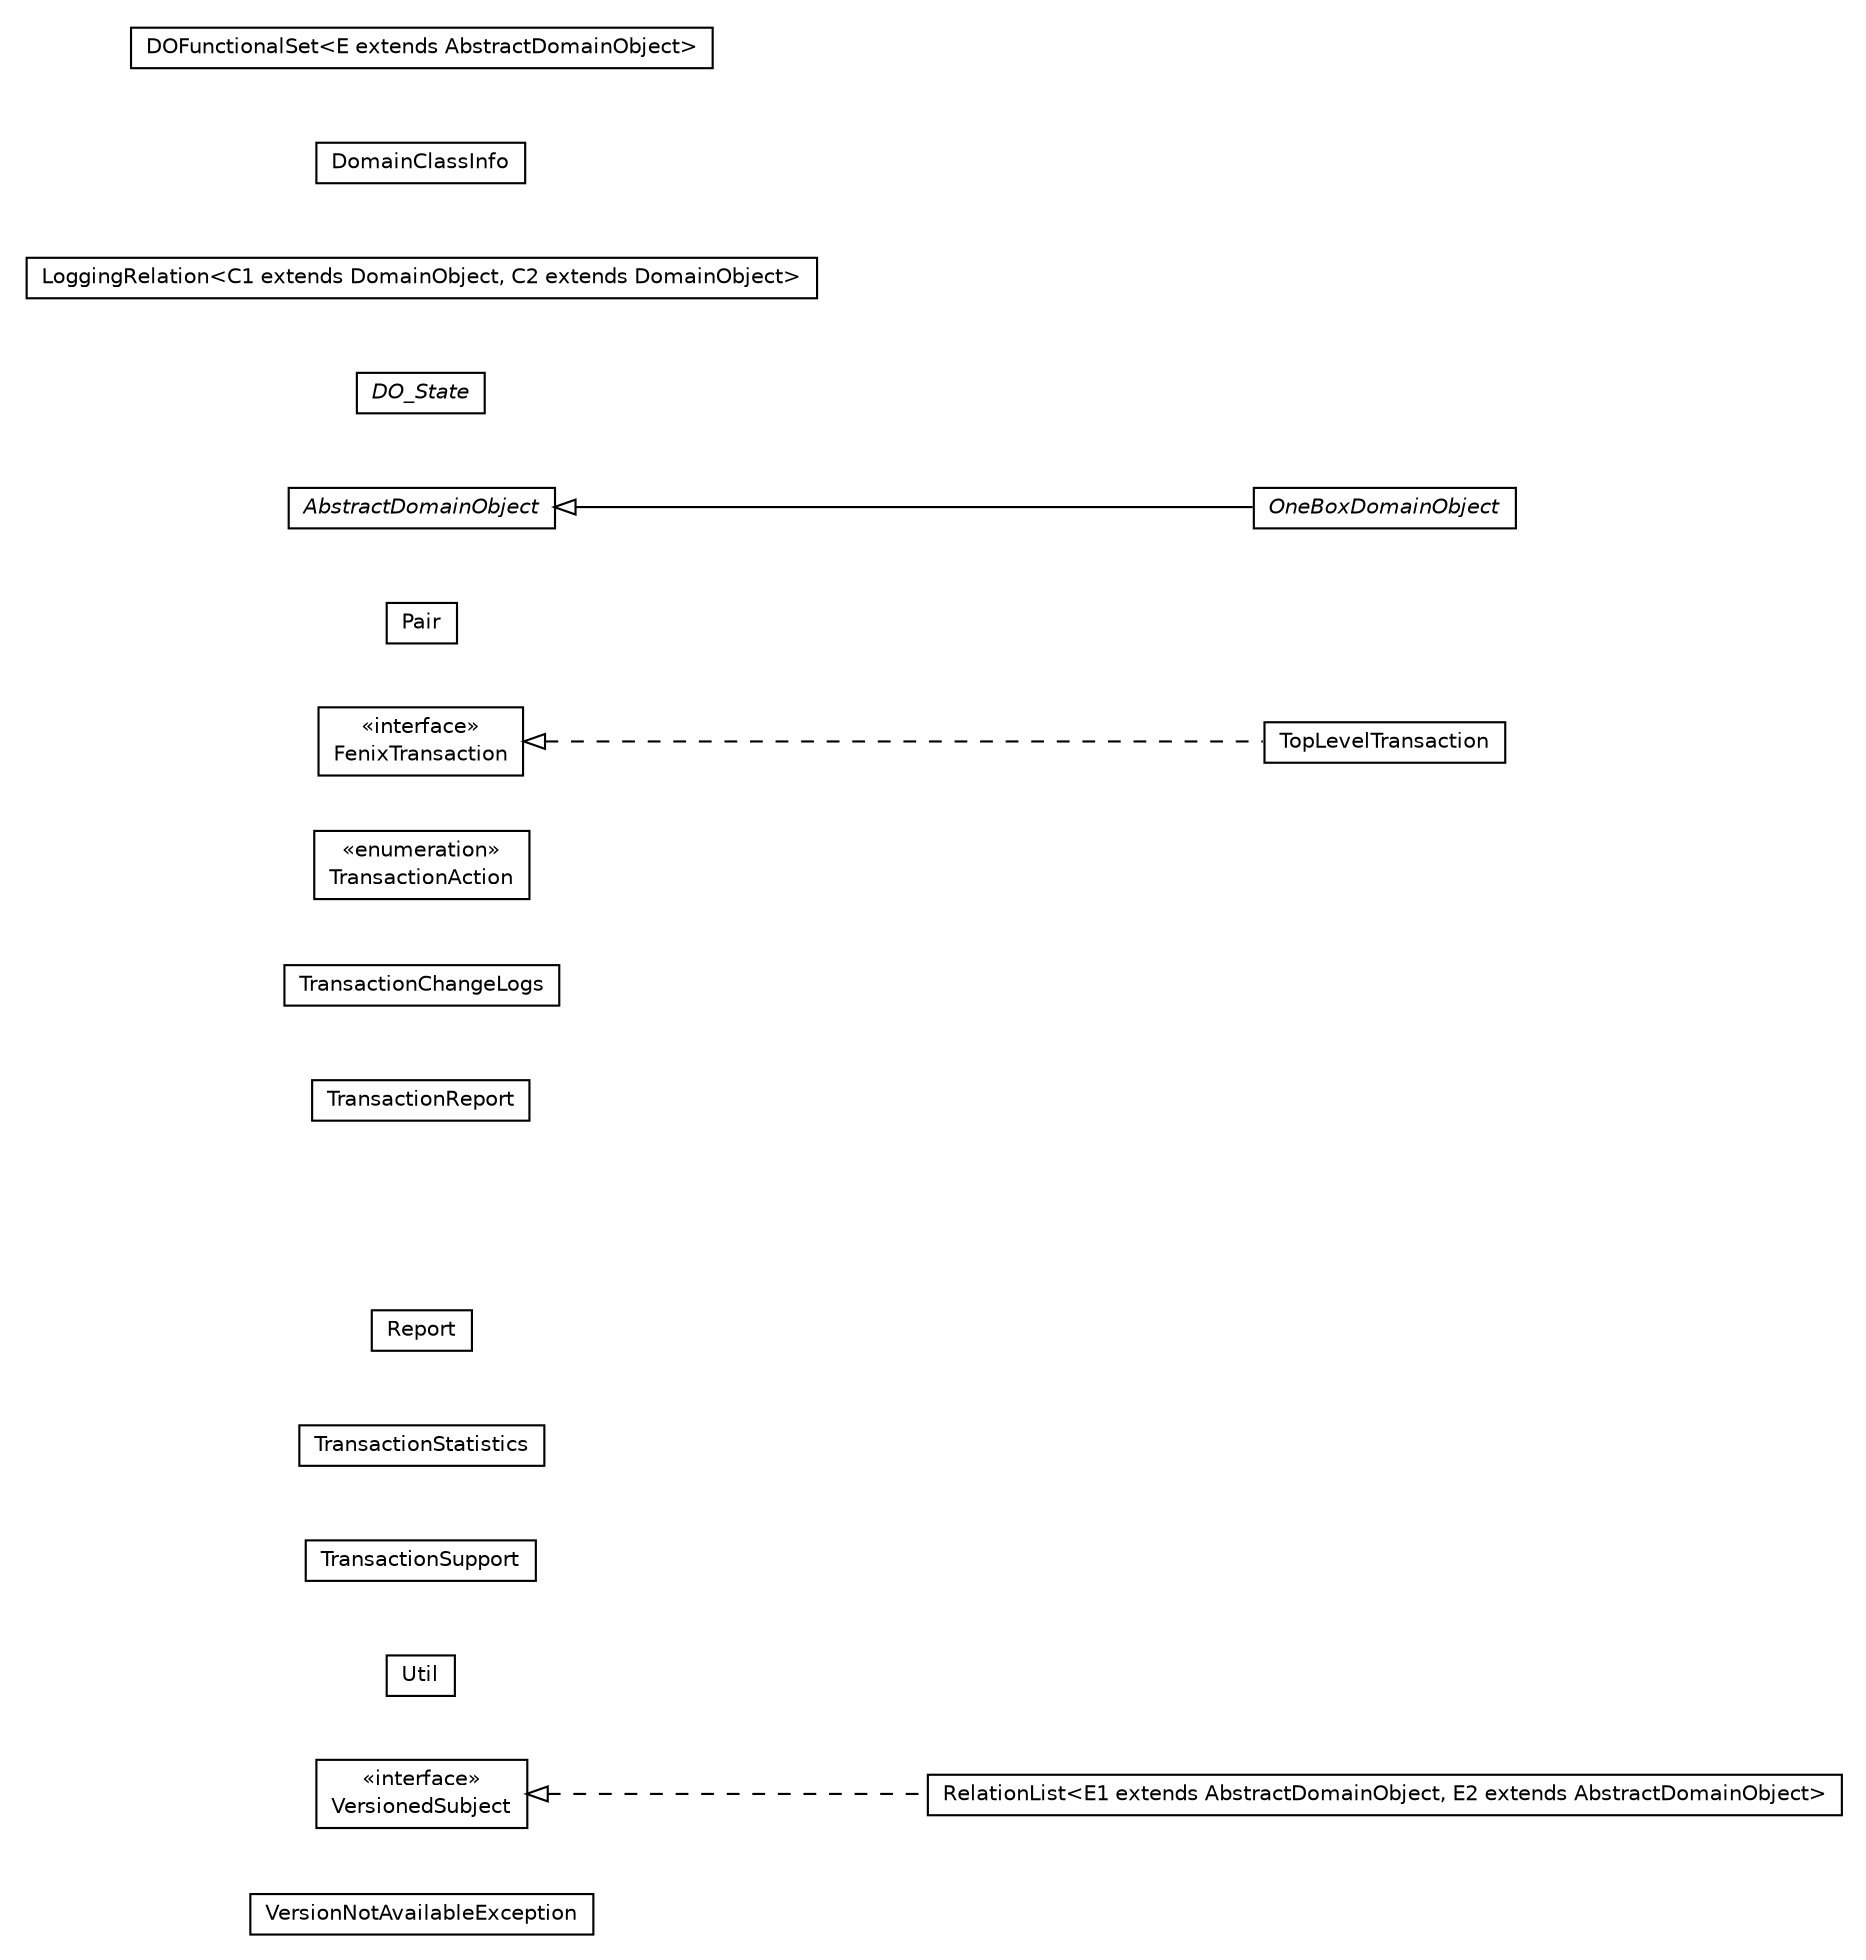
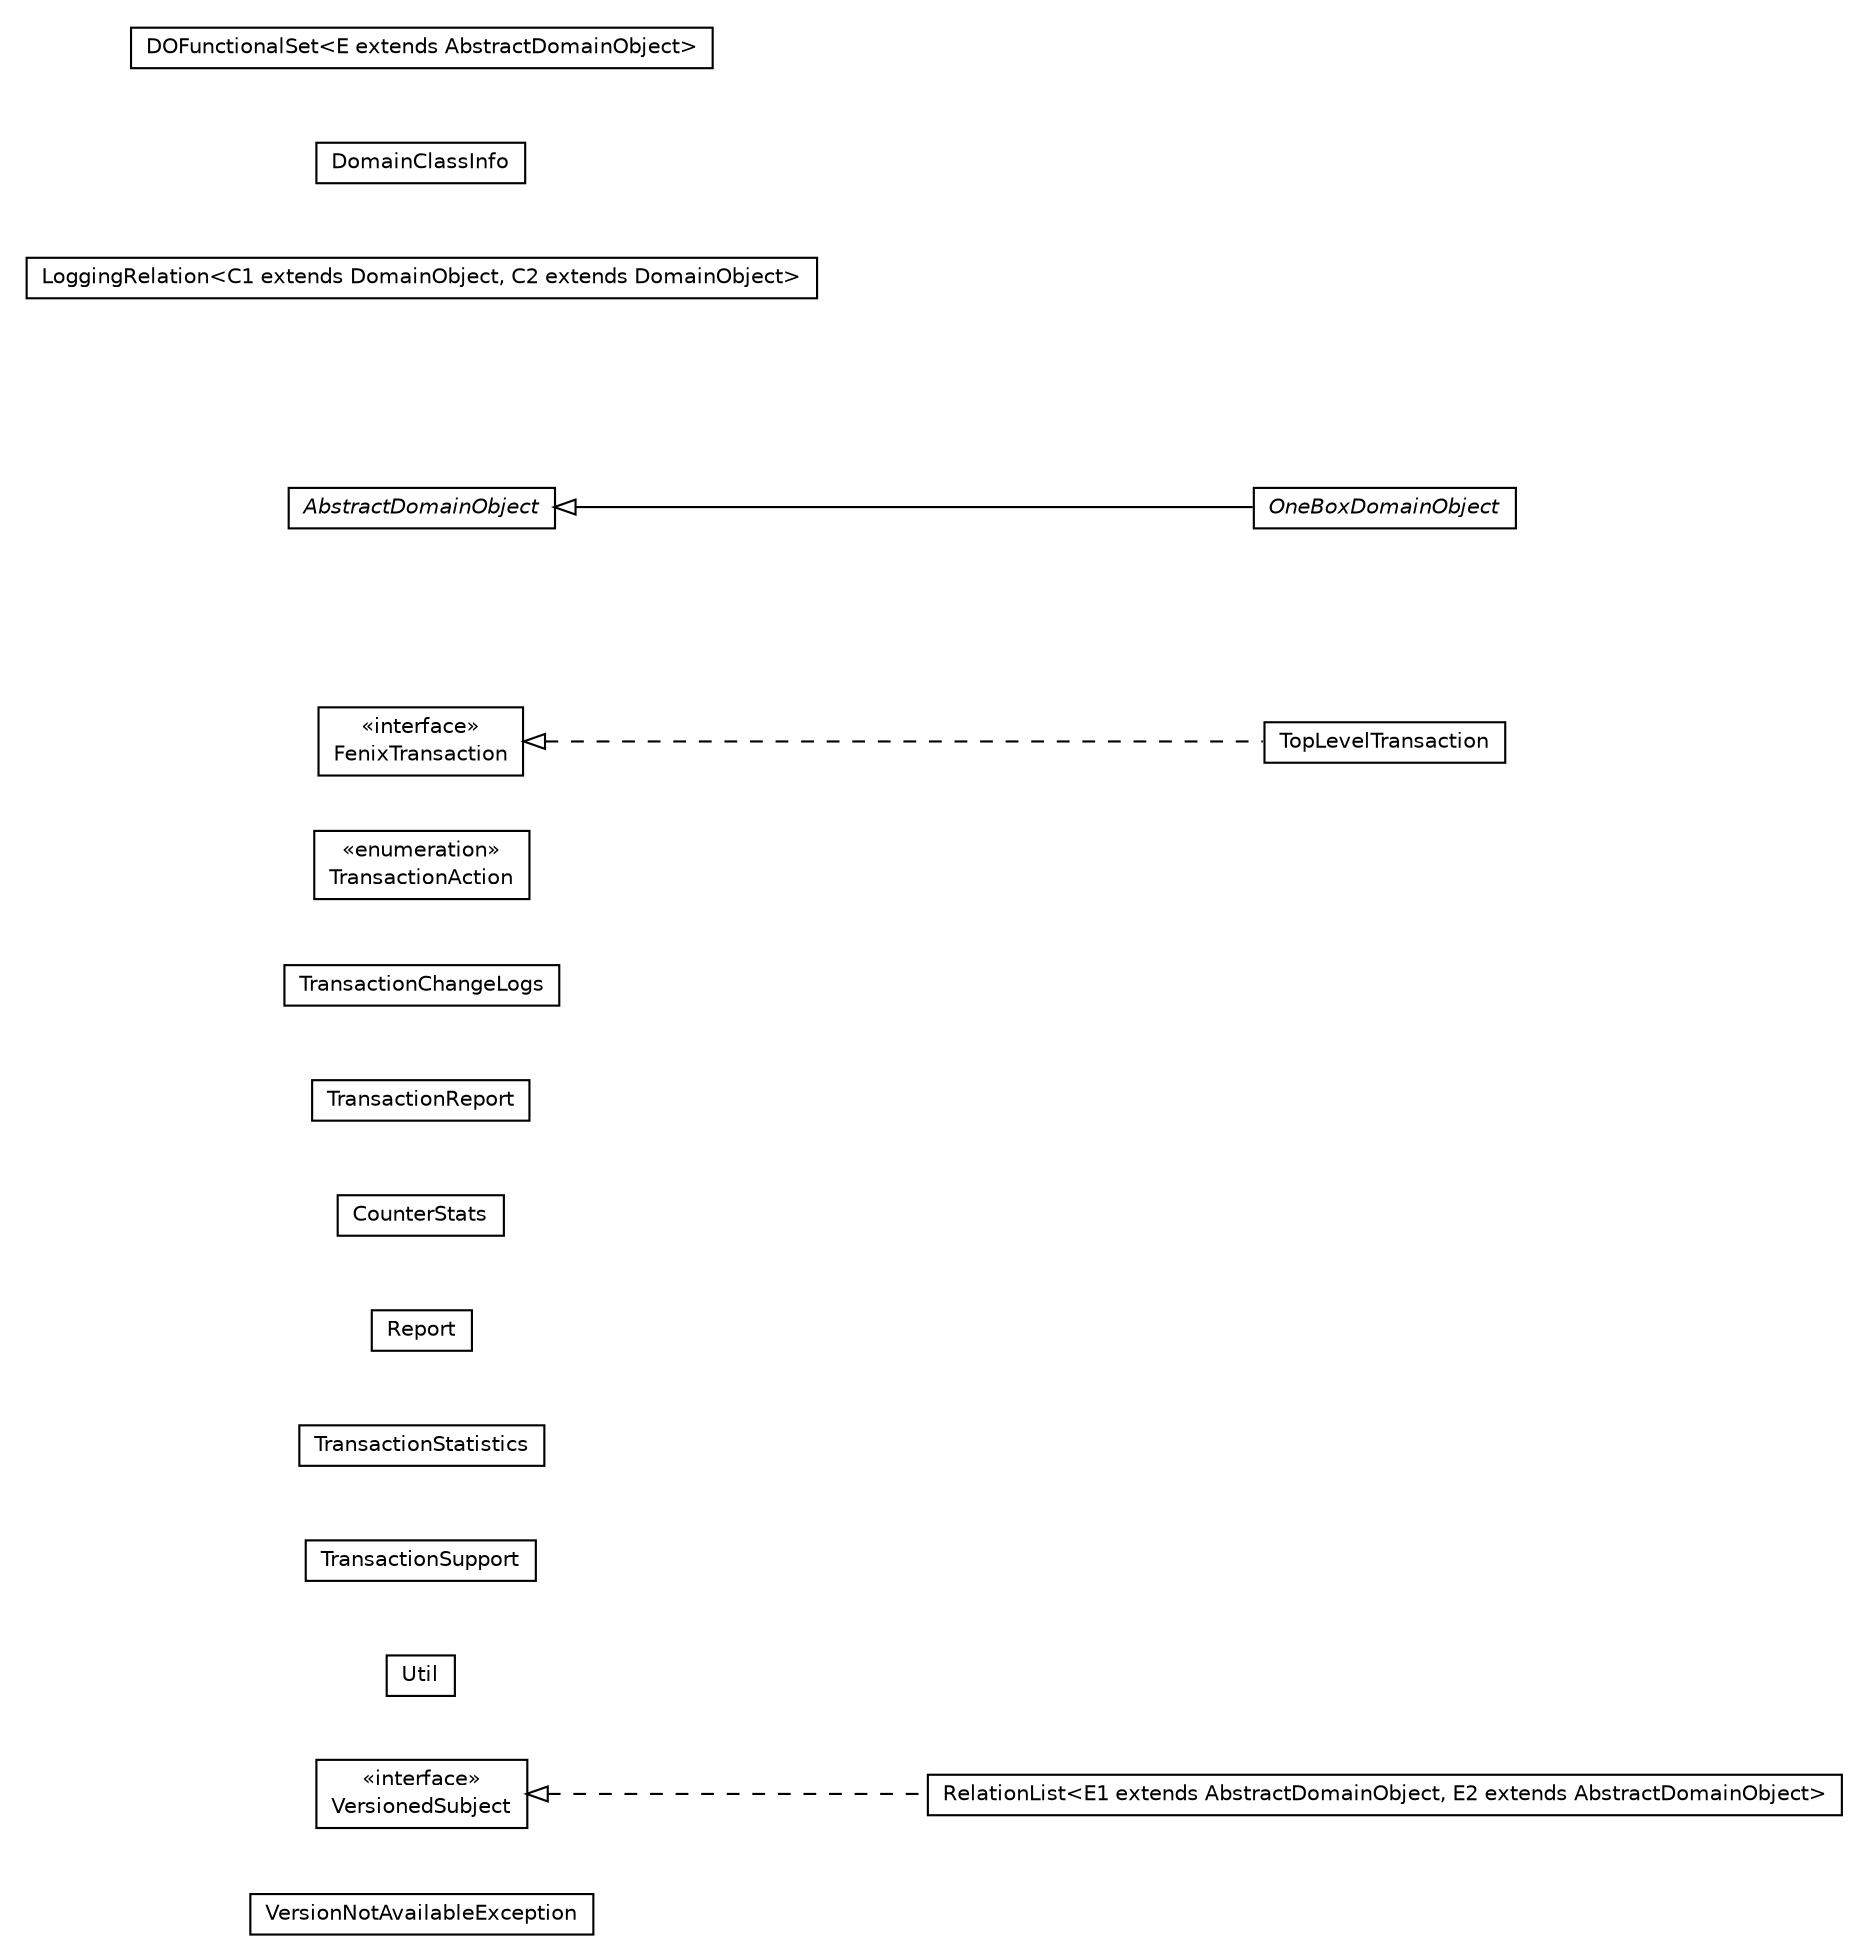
  digraph {
    nodesep=0.25
    rankdir=LR
    ranksep=0.5
    node [fontcolor=black fontname=Helvetica fontsize=10.0 shape=plaintext]
    edge [arrowtail=empty dir=back fontname=Helvetica fontsize=10 headport=p labelfontname=Helvetica labelfontsize=10 style=dashed tailport=p]
    n1 [label=<<table title="pt.ist.fenixframework.backend.jvstmojb.pstm.VersionNotAvailableException" border="0" cellborder="1" cellspacing="0" cellpadding="2" port="p" href="./VersionNotAvailableException.html"> 		<tr><td><table border="0" cellspacing="0" cellpadding="1"> <tr><td align="center" balign="center"> VersionNotAvailableException </td></tr> 		</table></td></tr> 		</table>>]
    n2 [label=<<table title="pt.ist.fenixframework.backend.jvstmojb.pstm.VersionedSubject" border="0" cellborder="1" cellspacing="0" cellpadding="2" port="p" href="./VersionedSubject.html"> 		<tr><td><table border="0" cellspacing="0" cellpadding="1"> <tr><td align="center" balign="center"> &#171;interface&#187; </td></tr> <tr><td align="center" balign="center"> VersionedSubject </td></tr> 		</table></td></tr> 		</table>>]
    n3 [label=<<table title="pt.ist.fenixframework.backend.jvstmojb.pstm.RelationList" border="0" cellborder="1" cellspacing="0" cellpadding="2" port="p" href="./RelationList.html"> 		<tr><td><table border="0" cellspacing="0" cellpadding="1"> <tr><td align="center" balign="center"> RelationList&lt;E1 extends AbstractDomainObject, E2 extends AbstractDomainObject&gt; </td></tr> 		</table></td></tr> 		</table>>]
    n4 [label=<<table title="pt.ist.fenixframework.backend.jvstmojb.pstm.Util" border="0" cellborder="1" cellspacing="0" cellpadding="2" port="p" href="./Util.html"> 		<tr><td><table border="0" cellspacing="0" cellpadding="1"> <tr><td align="center" balign="center"> Util </td></tr> 		</table></td></tr> 		</table>>]
    n5 [label=<<table title="pt.ist.fenixframework.backend.jvstmojb.pstm.TransactionSupport" border="0" cellborder="1" cellspacing="0" cellpadding="2" port="p" href="./TransactionSupport.html"> 		<tr><td><table border="0" cellspacing="0" cellpadding="1"> <tr><td align="center" balign="center"> TransactionSupport </td></tr> 		</table></td></tr> 		</table>>]
    n6 [label=<<table title="pt.ist.fenixframework.backend.jvstmojb.pstm.TransactionStatistics" border="0" cellborder="1" cellspacing="0" cellpadding="2" port="p" href="./TransactionStatistics.html"> 		<tr><td><table border="0" cellspacing="0" cellpadding="1"> <tr><td align="center" balign="center"> TransactionStatistics </td></tr> 		</table></td></tr> 		</table>>]
    n7 [label=<<table title="pt.ist.fenixframework.backend.jvstmojb.pstm.TransactionStatistics.Report" border="0" cellborder="1" cellspacing="0" cellpadding="2" port="p" href="./TransactionStatistics.Report.html"> 		<tr><td><table border="0" cellspacing="0" cellpadding="1"> <tr><td align="center" balign="center"> Report </td></tr> 		</table></td></tr> 		</table>>]
+   n8 [label=<<table title="pt.ist.fenixframework.backend.jvstmojb.pstm.TransactionStatistics.CounterStats" border="0" cellborder="1" cellspacing="0" cellpadding="2" port="p" href="./TransactionStatistics.CounterStats.html"> 		<tr><td><table border="0" cellspacing="0" cellpadding="1"> <tr><td align="center" balign="center"> CounterStats </td></tr> 		</table></td></tr> 		</table>>]
    n9 [label=<<table title="pt.ist.fenixframework.backend.jvstmojb.pstm.TransactionReport" border="0" cellborder="1" cellspacing="0" cellpadding="2" port="p" href="./TransactionReport.html"> 		<tr><td><table border="0" cellspacing="0" cellpadding="1"> <tr><td align="center" balign="center"> TransactionReport </td></tr> 		</table></td></tr> 		</table>>]
    n10 [label=<<table title="pt.ist.fenixframework.backend.jvstmojb.pstm.TransactionChangeLogs" border="0" cellborder="1" cellspacing="0" cellpadding="2" port="p" href="./TransactionChangeLogs.html"> 		<tr><td><table border="0" cellspacing="0" cellpadding="1"> <tr><td align="center" balign="center"> TransactionChangeLogs </td></tr> 		</table></td></tr> 		</table>>]
    n11 [label=<<table title="pt.ist.fenixframework.backend.jvstmojb.pstm.TransactionAction" border="0" cellborder="1" cellspacing="0" cellpadding="2" port="p" href="./TransactionAction.html"> 		<tr><td><table border="0" cellspacing="0" cellpadding="1"> <tr><td align="center" balign="center"> &#171;enumeration&#187; </td></tr> <tr><td align="center" balign="center"> TransactionAction </td></tr> 		</table></td></tr> 		</table>>]
    n12 [label=<<table title="pt.ist.fenixframework.backend.jvstmojb.pstm.TopLevelTransaction" border="0" cellborder="1" cellspacing="0" cellpadding="2" port="p" href="./TopLevelTransaction.html"> 		<tr><td><table border="0" cellspacing="0" cellpadding="1"> <tr><td align="center" balign="center"> TopLevelTransaction </td></tr> 		</table></td></tr> 		</table>>]
-   n13 [label=<<table title="pt.ist.fenixframework.backend.jvstmojb.pstm.TopLevelTransaction.Pair" border="0" cellborder="1" cellspacing="0" cellpadding="2" port="p" href="./TopLevelTransaction.Pair.html"> 		<tr><td><table border="0" cellspacing="0" cellpadding="1"> <tr><td align="center" balign="center"> Pair </td></tr> 		</table></td></tr> 		</table>>]
    n14 [label=<<table title="pt.ist.fenixframework.backend.jvstmojb.pstm.OneBoxDomainObject" border="0" cellborder="1" cellspacing="0" cellpadding="2" port="p" href="./OneBoxDomainObject.html"> 		<tr><td><table border="0" cellspacing="0" cellpadding="1"> <tr><td align="center" balign="center"><font face="Helvetica-Oblique"> OneBoxDomainObject </font></td></tr> 		</table></td></tr> 		</table>>]
-   n15 [label=<<table title="pt.ist.fenixframework.backend.jvstmojb.pstm.OneBoxDomainObject.DO_State" border="0" cellborder="1" cellspacing="0" cellpadding="2" port="p" href="./OneBoxDomainObject.DO_State.html"> 		<tr><td><table border="0" cellspacing="0" cellpadding="1"> <tr><td align="center" balign="center"><font face="Helvetica-Oblique"> DO_State </font></td></tr> 		</table></td></tr> 		</table>>]
    n16 [label=<<table title="pt.ist.fenixframework.backend.jvstmojb.pstm.LoggingRelation" border="0" cellborder="1" cellspacing="0" cellpadding="2" port="p" href="./LoggingRelation.html"> 		<tr><td><table border="0" cellspacing="0" cellpadding="1"> <tr><td align="center" balign="center"> LoggingRelation&lt;C1 extends DomainObject, C2 extends DomainObject&gt; </td></tr> 		</table></td></tr> 		</table>>]
    n17 [label=<<table title="pt.ist.fenixframework.backend.jvstmojb.pstm.FenixTransaction" border="0" cellborder="1" cellspacing="0" cellpadding="2" port="p" href="./FenixTransaction.html"> 		<tr><td><table border="0" cellspacing="0" cellpadding="1"> <tr><td align="center" balign="center"> &#171;interface&#187; </td></tr> <tr><td align="center" balign="center"> FenixTransaction </td></tr> 		</table></td></tr> 		</table>>]
    n18 [label=<<table title="pt.ist.fenixframework.backend.jvstmojb.pstm.DomainClassInfo" border="0" cellborder="1" cellspacing="0" cellpadding="2" port="p" href="./DomainClassInfo.html"> 		<tr><td><table border="0" cellspacing="0" cellpadding="1"> <tr><td align="center" balign="center"> DomainClassInfo </td></tr> 		</table></td></tr> 		</table>>]
    n19 [label=<<table title="pt.ist.fenixframework.backend.jvstmojb.pstm.DOFunctionalSet" border="0" cellborder="1" cellspacing="0" cellpadding="2" port="p" href="./DOFunctionalSet.html"> 		<tr><td><table border="0" cellspacing="0" cellpadding="1"> <tr><td align="center" balign="center"> DOFunctionalSet&lt;E extends AbstractDomainObject&gt; </td></tr> 		</table></td></tr> 		</table>>]
    n20 [label=<<table title="pt.ist.fenixframework.backend.jvstmojb.pstm.AbstractDomainObject" border="0" cellborder="1" cellspacing="0" cellpadding="2" port="p" href="./AbstractDomainObject.html"> 		<tr><td><table border="0" cellspacing="0" cellpadding="1"> <tr><td align="center" balign="center"><font face="Helvetica-Oblique"> AbstractDomainObject </font></td></tr> 		</table></td></tr> 		</table>>]
    n2 -> n3
    n17 -> n12
    n20 -> n14 [style=""]
  }
